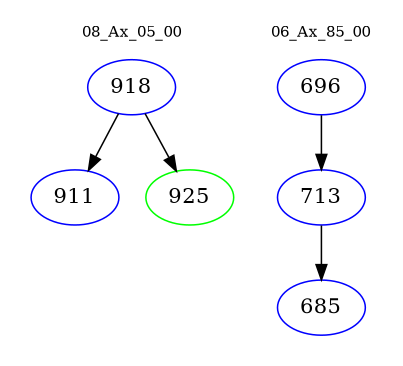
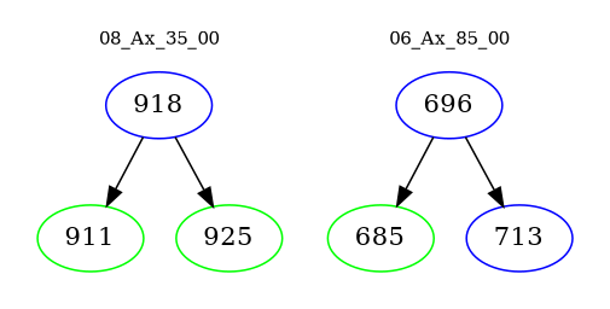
  digraph {
    node [color=blue]
    edge [color=black]
    n1 [label=918]
-   n2 [label=911]
+   n2 [color=green label=911]
    n3 [color=green label=925]
    n4 [label=696]
-   n5 [label=685]
+   n5 [color=green label=685]
    n6 [label=713]
    subgraph cluster_1 {
      color=white
      fontsize=10
-     label="08_Ax_05_00"
+     label="08_Ax_35_00"
      n1
      n2
      n3
    }
    subgraph cluster_2 {
      color=white
      fontsize=10
      label="06_Ax_85_00"
      n4
      n5
      n6
    }
    n1 -> n2
    n1 -> n3
-   n6 -> n5
+   n4 -> n5
    n4 -> n6
  }
